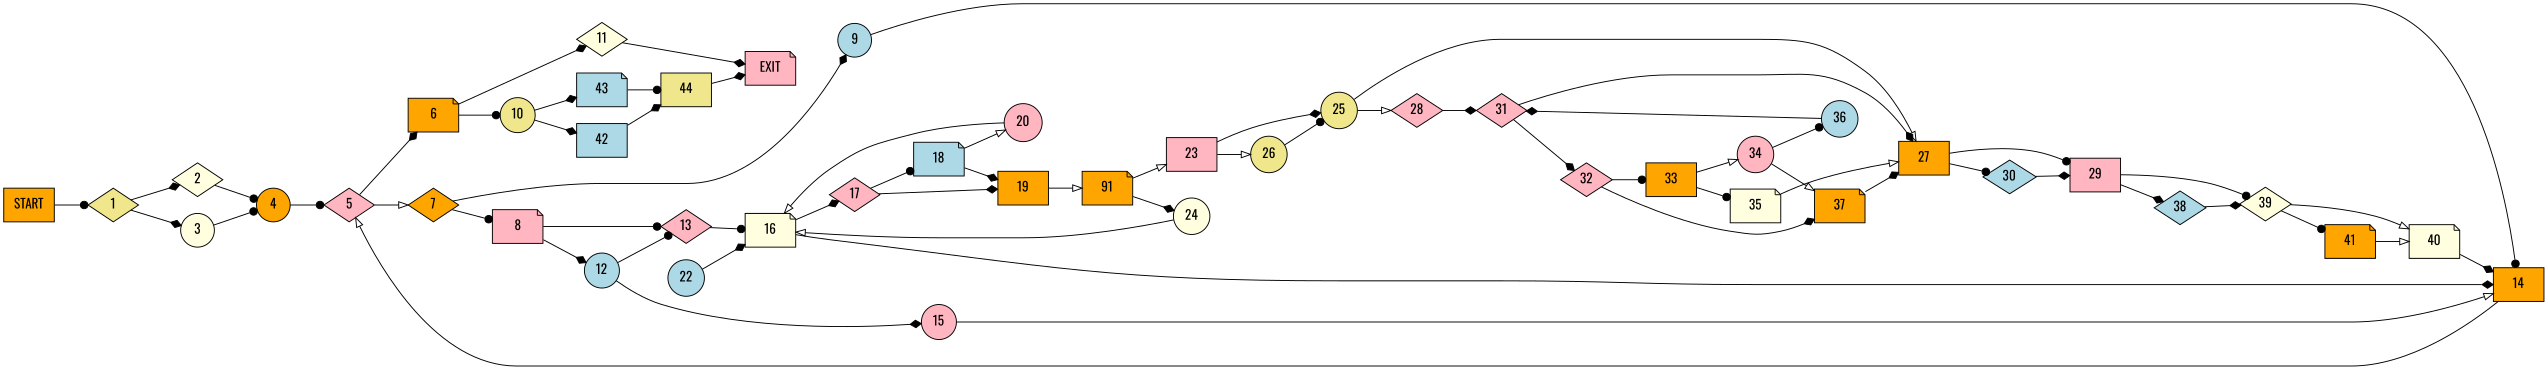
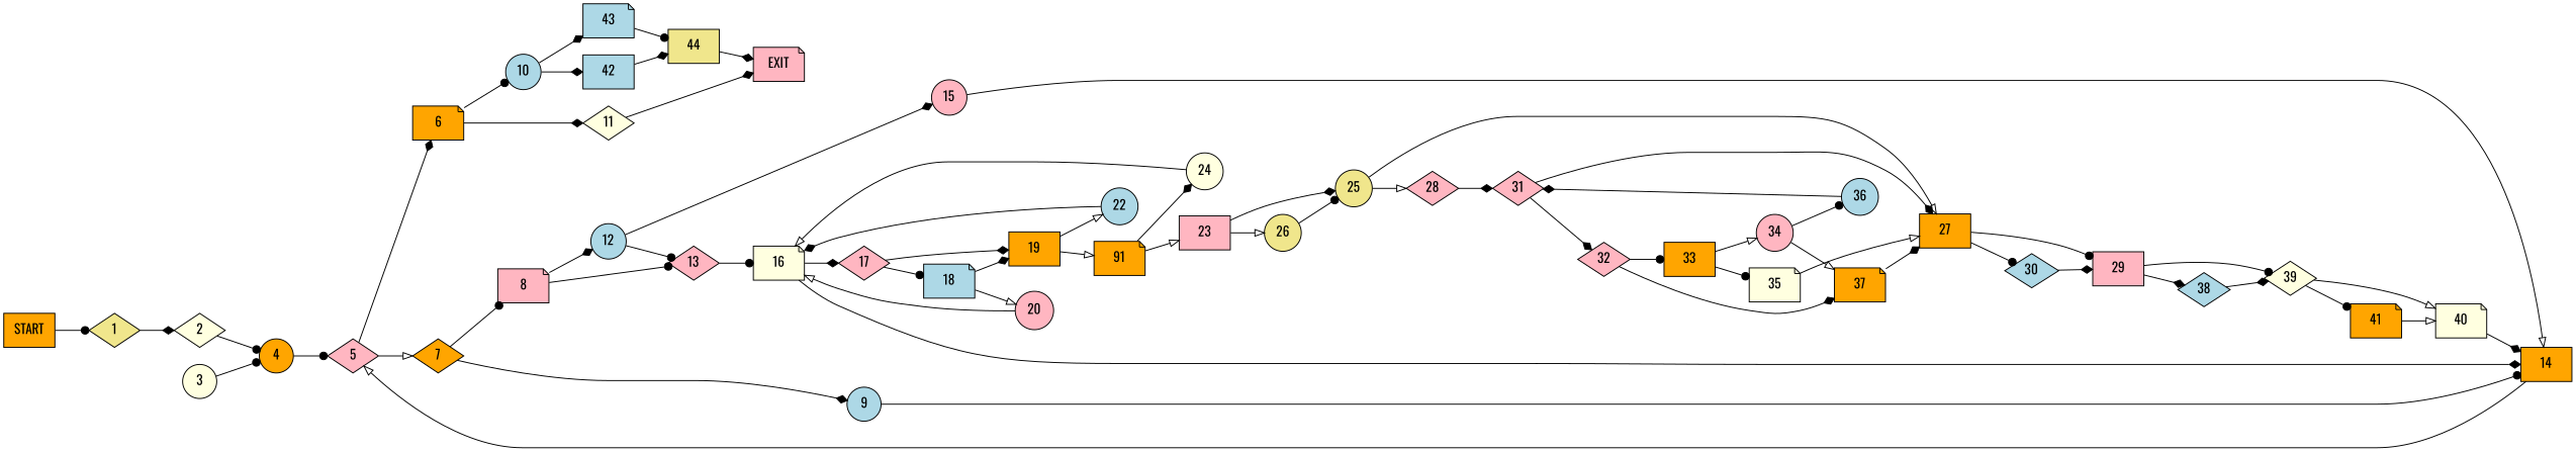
  digraph {
    fontname=Oswald
    rankdir=LR
    node [fillcolor=lightpink fontname=Oswald shape=diamond style=filled]
    edge [arrowhead=diamond fontname=Oswald]
    n1 [fillcolor=orange label=START shape=box]
    1 [fillcolor=khaki]
    2 [fillcolor=lightyellow]
    3 [fillcolor=lightyellow shape=circle]
    n5 [label=EXIT shape=note]
    4 [fillcolor=orange shape=circle]
    5
    6 [fillcolor=orange shape=note]
    7 [fillcolor=orange]
-   10 [fillcolor=khaki shape=circle]
+   10 [fillcolor=lightblue shape=circle]
    11 [fillcolor=lightyellow]
    8 [shape=note]
    9 [fillcolor=lightblue shape=circle]
    42 [fillcolor=lightblue shape=box]
    43 [fillcolor=lightblue shape=note]
    12 [fillcolor=lightblue shape=circle]
    13
    14 [fillcolor=orange shape=box]
    15 [shape=circle]
    16 [fillcolor=lightyellow shape=note]
    44 [fillcolor=khaki shape=box]
    17
    18 [fillcolor=lightblue shape=note]
    19 [fillcolor=orange shape=box]
    20 [shape=circle]
    n26 [fillcolor=orange label=91 shape=note]
    22 [fillcolor=lightblue shape=circle]
    23 [shape=box]
    24 [fillcolor=lightyellow shape=circle]
    25 [fillcolor=khaki shape=circle]
    26 [fillcolor=khaki shape=circle]
    27 [fillcolor=orange shape=box]
    28
    29 [shape=box]
    30 [fillcolor=lightblue]
    31
    38 [fillcolor=lightblue]
    39 [fillcolor=lightyellow]
    32
    40 [fillcolor=lightyellow shape=note]
    41 [fillcolor=orange shape=note]
    33 [fillcolor=orange shape=box]
    37 [fillcolor=orange shape=note]
    34 [shape=circle]
    35 [fillcolor=lightyellow shape=note]
    36 [fillcolor=lightblue shape=circle]
    n1 -> 1 [arrowhead=dot]
    1 -> 2
-   1 -> 3
    2 -> 4 [arrowhead=dot]
    3 -> 4 [arrowhead=dot]
    4 -> 5 [arrowhead=dot]
    5 -> 6
    5 -> 7 [arrowhead=onormal]
    6 -> 10 [arrowhead=dot]
    6 -> 11
    7 -> 8 [arrowhead=dot]
    7 -> 9
    10 -> 42
    10 -> 43
    11 -> n5
    8 -> 12
    8 -> 13 [arrowhead=dot]
    9 -> 14 [arrowhead=dot]
    42 -> 44
    43 -> 44 [arrowhead=dot]
    12 -> 13 [arrowhead=dot]
    12 -> 15
    13 -> 16 [arrowhead=dot]
    14 -> 5 [arrowhead=onormal]
    15 -> 14 [arrowhead=onormal]
    16 -> 14
    16 -> 17
    44 -> n5
    17 -> 18 [arrowhead=dot]
    17 -> 19
    18 -> 19
    18 -> 20 [arrowhead=onormal]
    19 -> n26 [arrowhead=onormal]
+   19 -> 22 [arrowhead=onormal]
    20 -> 16 [arrowhead=onormal]
    n26 -> 23 [arrowhead=onormal]
    n26 -> 24
    22 -> 16
    23 -> 25
    23 -> 26 [arrowhead=onormal]
    24 -> 16 [arrowhead=onormal]
    25 -> 27 [arrowhead=onormal]
    25 -> 28 [arrowhead=onormal]
    26 -> 25 [arrowhead=dot]
    27 -> 29 [arrowhead=dot]
    27 -> 30 [arrowhead=dot]
    28 -> 31
    29 -> 38
    29 -> 39 [arrowhead=dot]
    30 -> 29
    31 -> 27
    31 -> 32
    38 -> 39
    39 -> 40 [arrowhead=onormal]
    39 -> 41 [arrowhead=dot]
    32 -> 33 [arrowhead=dot]
    32 -> 37
    40 -> 14
    41 -> 40 [arrowhead=onormal]
    33 -> 34 [arrowhead=onormal]
    33 -> 35 [arrowhead=dot]
    37 -> 27
    34 -> 37 [arrowhead=onormal]
    34 -> 36 [arrowhead=dot]
    35 -> 27 [arrowhead=onormal]
    36 -> 31
  }
